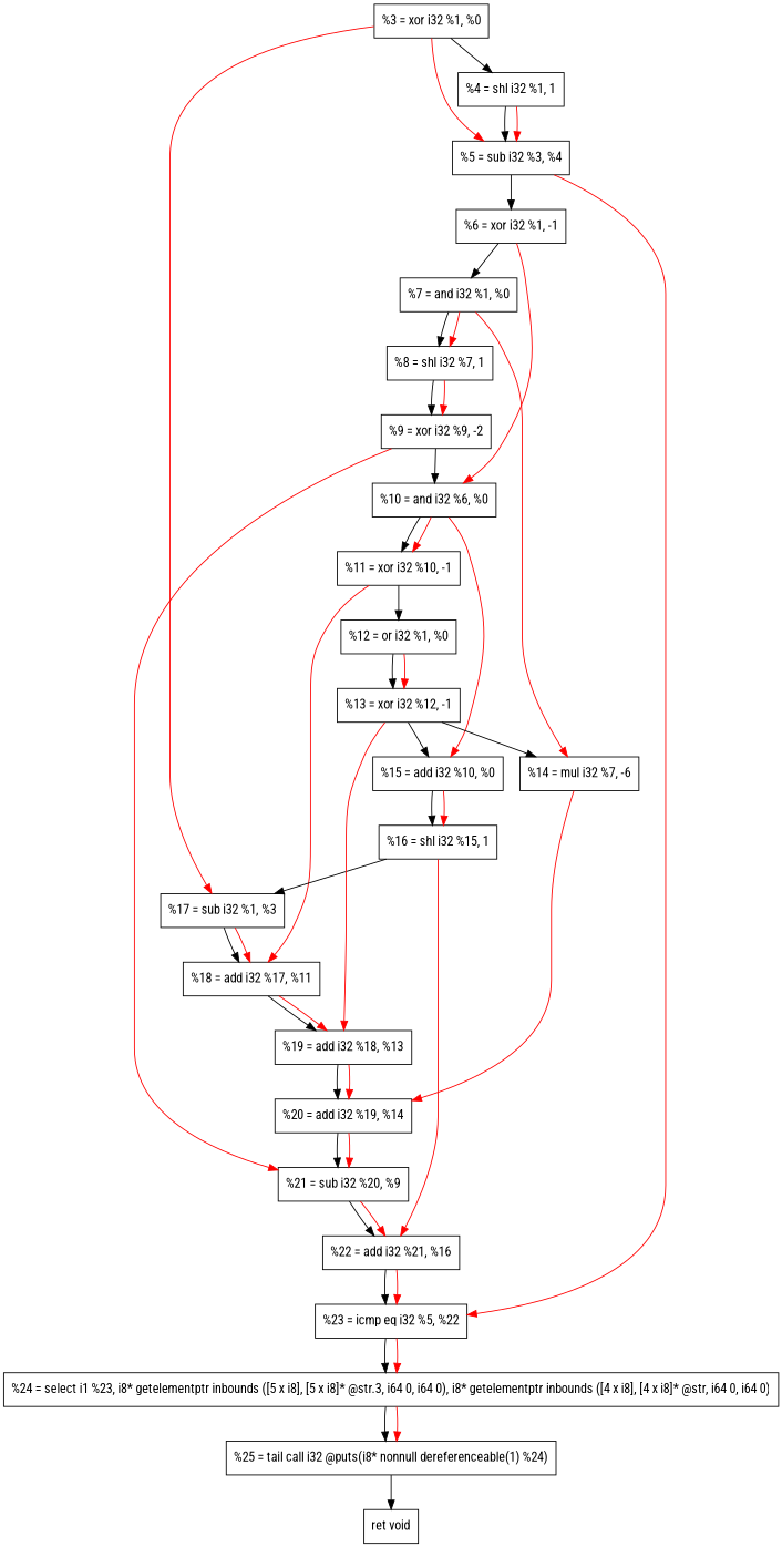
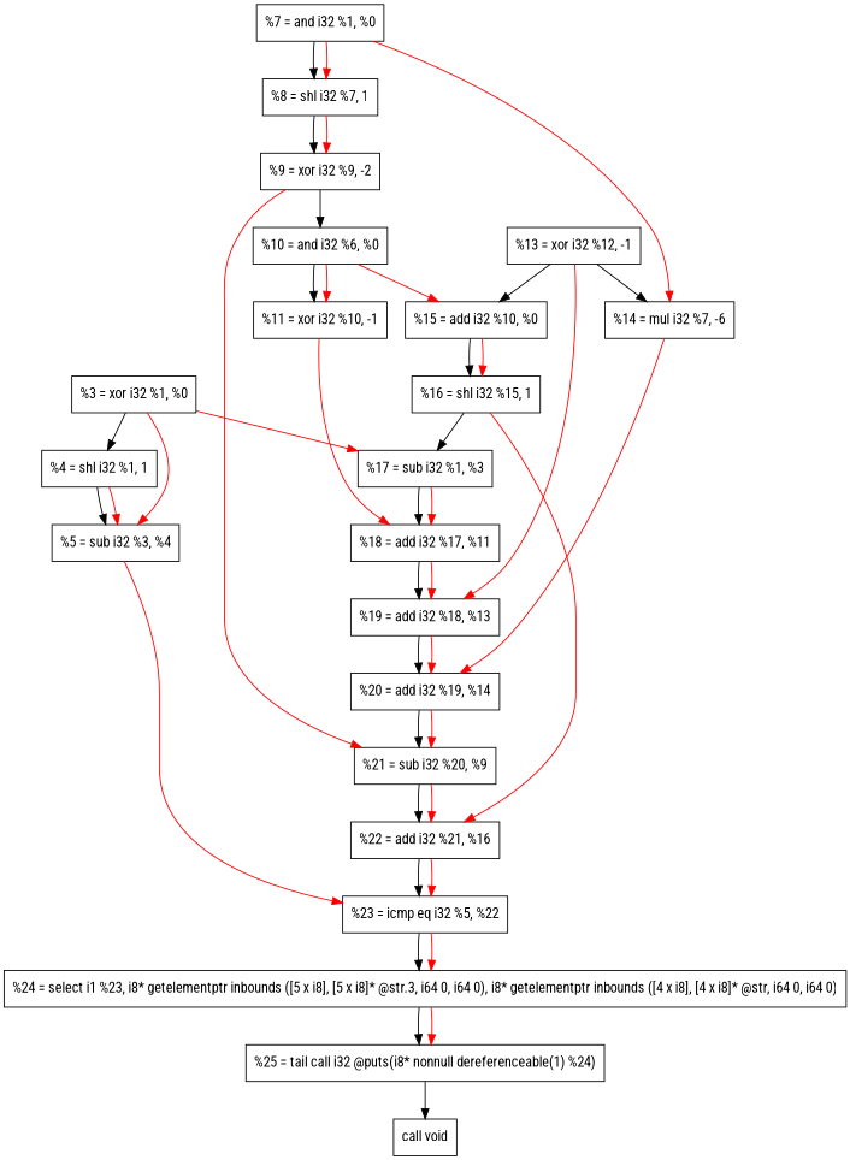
  digraph {
    fontname="Roboto Condensed"
    node [fontname="Roboto Condensed" shape=record]
    edge [fontname="Roboto Condensed" color=red]
    n1 [label="  %3 = xor i32 %1, %0"]
    n2 [label="  %4 = shl i32 %1, 1"]
    n3 [label="  %5 = sub i32 %3, %4"]
    n4 [label="  %17 = sub i32 %1, %3"]
-   n5 [label="  %6 = xor i32 %1, -1"]
    n6 [label="  %23 = icmp eq i32 %5, %22"]
    n7 [label="  %18 = add i32 %17, %11"]
    n8 [label="  %7 = and i32 %1, %0"]
    n9 [label="  %10 = and i32 %6, %0"]
    n10 [label="  %24 = select i1 %23, i8* getelementptr inbounds ([5 x i8], [5 x i8]* @str.3, i64 0, i64 0), i8* getelementptr inbounds ([4 x i8], [4 x i8]* @str, i64 0, i64 0)"]
    n11 [label="  %8 = shl i32 %7, 1"]
    n12 [label="  %14 = mul i32 %7, -6"]
    n13 [label="  %11 = xor i32 %10, -1"]
    n14 [label="  %15 = add i32 %10, %0"]
    n15 [label="%9 = xor i32 %9, -2"]
    n16 [label="  %20 = add i32 %19, %14"]
    n17 [label="  %21 = sub i32 %20, %9"]
    n18 [label="  %22 = add i32 %21, %16"]
-   n19 [label="  %12 = or i32 %1, %0"]
    n20 [label="  %16 = shl i32 %15, 1"]
    n21 [label="  %13 = xor i32 %12, -1"]
    n22 [label="  %19 = add i32 %18, %13"]
    n23 [label="  %25 = tail call i32 @puts(i8* nonnull dereferenceable(1) %24)"]
-   n24 [label="  ret void"]
+   n24 [label="call void"]
    n1 -> n2 [color=""]
    n1 -> n3
    n1 -> n4
    n2 -> n3 [color=""]
    n2 -> n3
-   n3 -> n5 [color=""]
    n3 -> n6
    n4 -> n7 [color=""]
    n4 -> n7
-   n5 -> n8 [color=""]
-   n5 -> n9
    n6 -> n10 [color=""]
    n6 -> n10
    n7 -> n22 [color=""]
    n7 -> n22
    n8 -> n11 [color=""]
    n8 -> n11
    n8 -> n12
    n9 -> n13 [color=""]
    n9 -> n13
    n9 -> n14
    n10 -> n23 [color=""]
    n10 -> n23
    n11 -> n15 [color=""]
    n11 -> n15
    n12 -> n16
    n13 -> n7
-   n13 -> n19 [color=""]
    n14 -> n20 [color=""]
    n14 -> n20
    n15 -> n9 [color=""]
    n15 -> n17
    n16 -> n17 [color=""]
    n16 -> n17
    n17 -> n18 [color=""]
    n17 -> n18
    n18 -> n6 [color=""]
    n18 -> n6
-   n19 -> n21 [color=""]
-   n19 -> n21
    n20 -> n4 [color=""]
    n20 -> n18
    n21 -> n12 [color=""]
    n21 -> n14 [color=""]
    n21 -> n22
    n22 -> n16 [color=""]
    n22 -> n16
    n23 -> n24 [color=""]
  }
